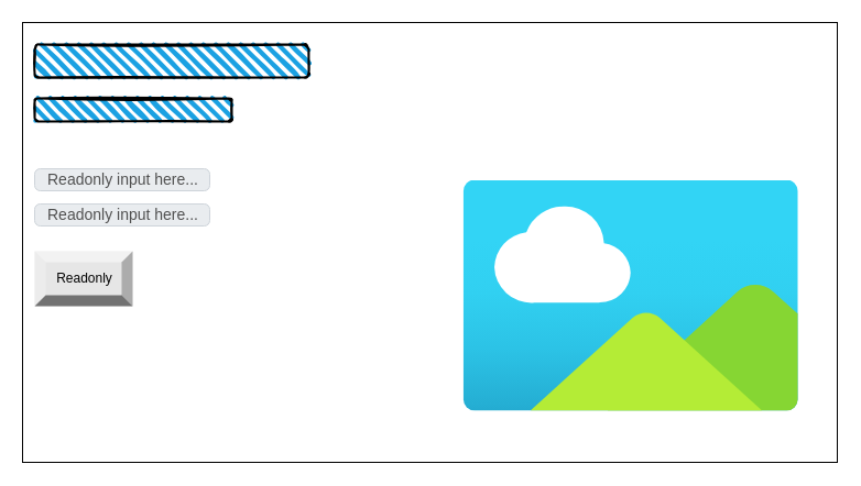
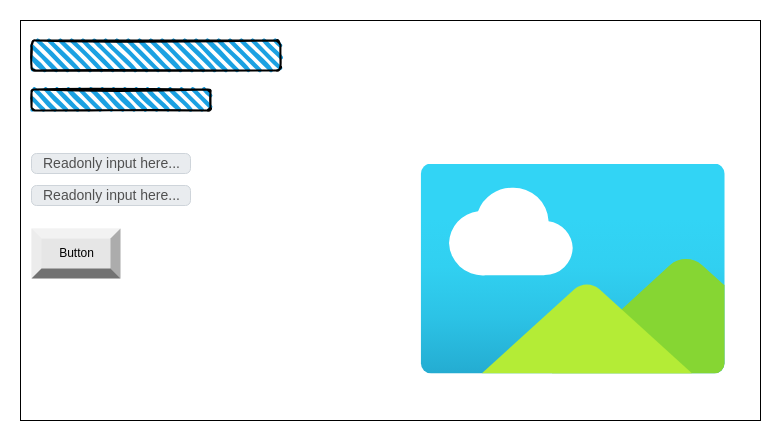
  <mxCell id="0" />
  <mxCell id="1" parent="0" />
  <mxCell id="2" value="" style="rounded=0;whiteSpace=wrap;html=1;" parent="1" vertex="1"><mxGeometry x="20" y="20" width="740" height="400" as="geometry" /></mxCell>
  <mxCell id="3" value="" style="rounded=1;whiteSpace=wrap;html=1;strokeWidth=2;fillWeight=4;hachureGap=8;hachureAngle=45;fillColor=#1ba1e2;sketch=1;" parent="1" vertex="1"><mxGeometry x="31" y="40" width="249" height="30" as="geometry" /></mxCell>
  <mxCell id="4" value="" style="rounded=1;whiteSpace=wrap;html=1;strokeWidth=2;fillWeight=4;hachureGap=8;hachureAngle=45;fillColor=#1ba1e2;sketch=1;" parent="1" vertex="1"><mxGeometry x="31" y="89" width="179" height="21" as="geometry" /></mxCell>
  <mxCell id="5" value="Readonly input here..." style="html=1;shadow=0;dashed=0;shape=mxgraph.bootstrap.rrect;rSize=5;strokeColor=#CED4DA;strokeWidth=1;fillColor=#E9ECEF;fontColor=#505050;whiteSpace=wrap;align=left;verticalAlign=middle;spacingLeft=10;fontSize=14;" parent="1" vertex="1"><mxGeometry x="31" y="185" width="159" height="20" as="geometry" /></mxCell>
- <mxCell id="6" value="Readonly" style="labelPosition=center;verticalLabelPosition=middle;align=center;html=1;shape=mxgraph.basic.shaded_button;dx=10;fillColor=#E6E6E6;strokeColor=none;" parent="1" vertex="1"><mxGeometry x="31" y="228" width="89" height="50" as="geometry" /></mxCell>
+ <mxCell id="6" value="Button" style="labelPosition=center;verticalLabelPosition=middle;align=center;html=1;shape=mxgraph.basic.shaded_button;dx=10;fillColor=#E6E6E6;strokeColor=none;" parent="1" vertex="1"><mxGeometry x="31" y="228" width="89" height="50" as="geometry" /></mxCell>
  <mxCell id="7" value="" style="aspect=fixed;html=1;points=[];align=center;image;fontSize=12;image=img/lib/azure2/general/Image.svg;fillColor=#BA6D07;" parent="1" vertex="1"><mxGeometry x="420" y="163.5" width="305.45" height="210" as="geometry" /></mxCell>
  <mxCell id="8" value="Readonly input here..." style="html=1;shadow=0;dashed=0;shape=mxgraph.bootstrap.rrect;rSize=5;strokeColor=#CED4DA;strokeWidth=1;fillColor=#E9ECEF;fontColor=#505050;whiteSpace=wrap;align=left;verticalAlign=middle;spacingLeft=10;fontSize=14;" vertex="1" parent="1"><mxGeometry x="31" y="153" width="159" height="20" as="geometry" /></mxCell>
